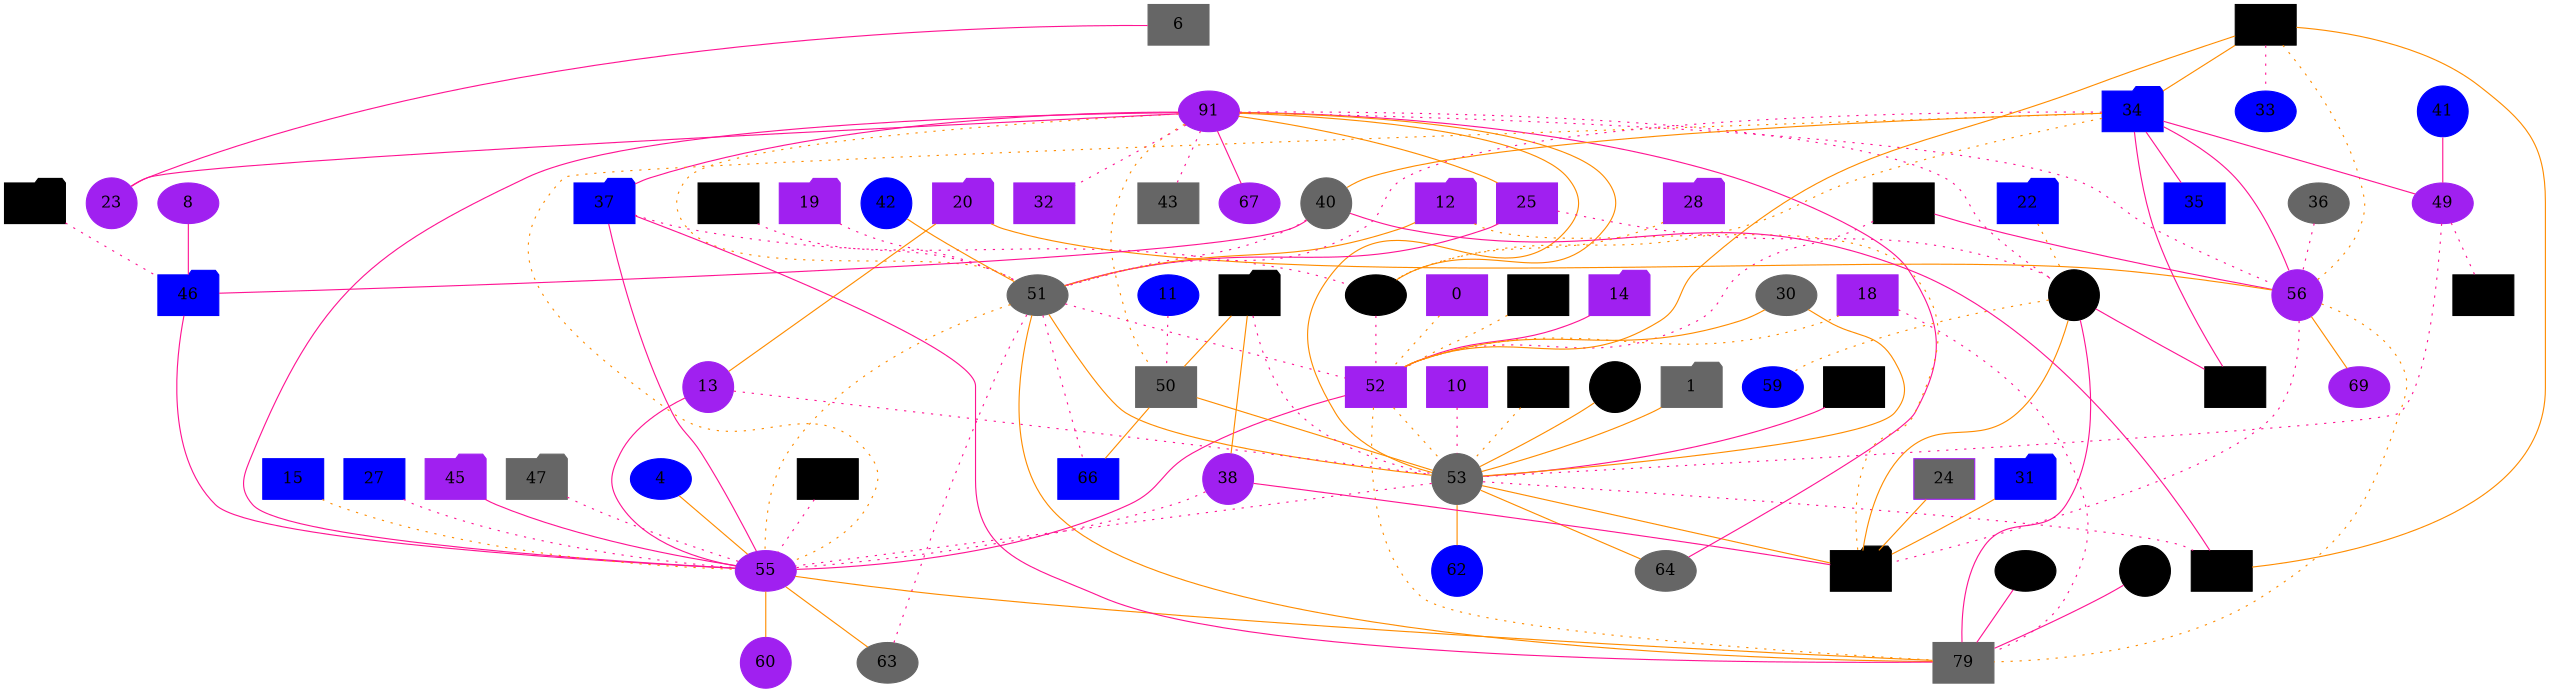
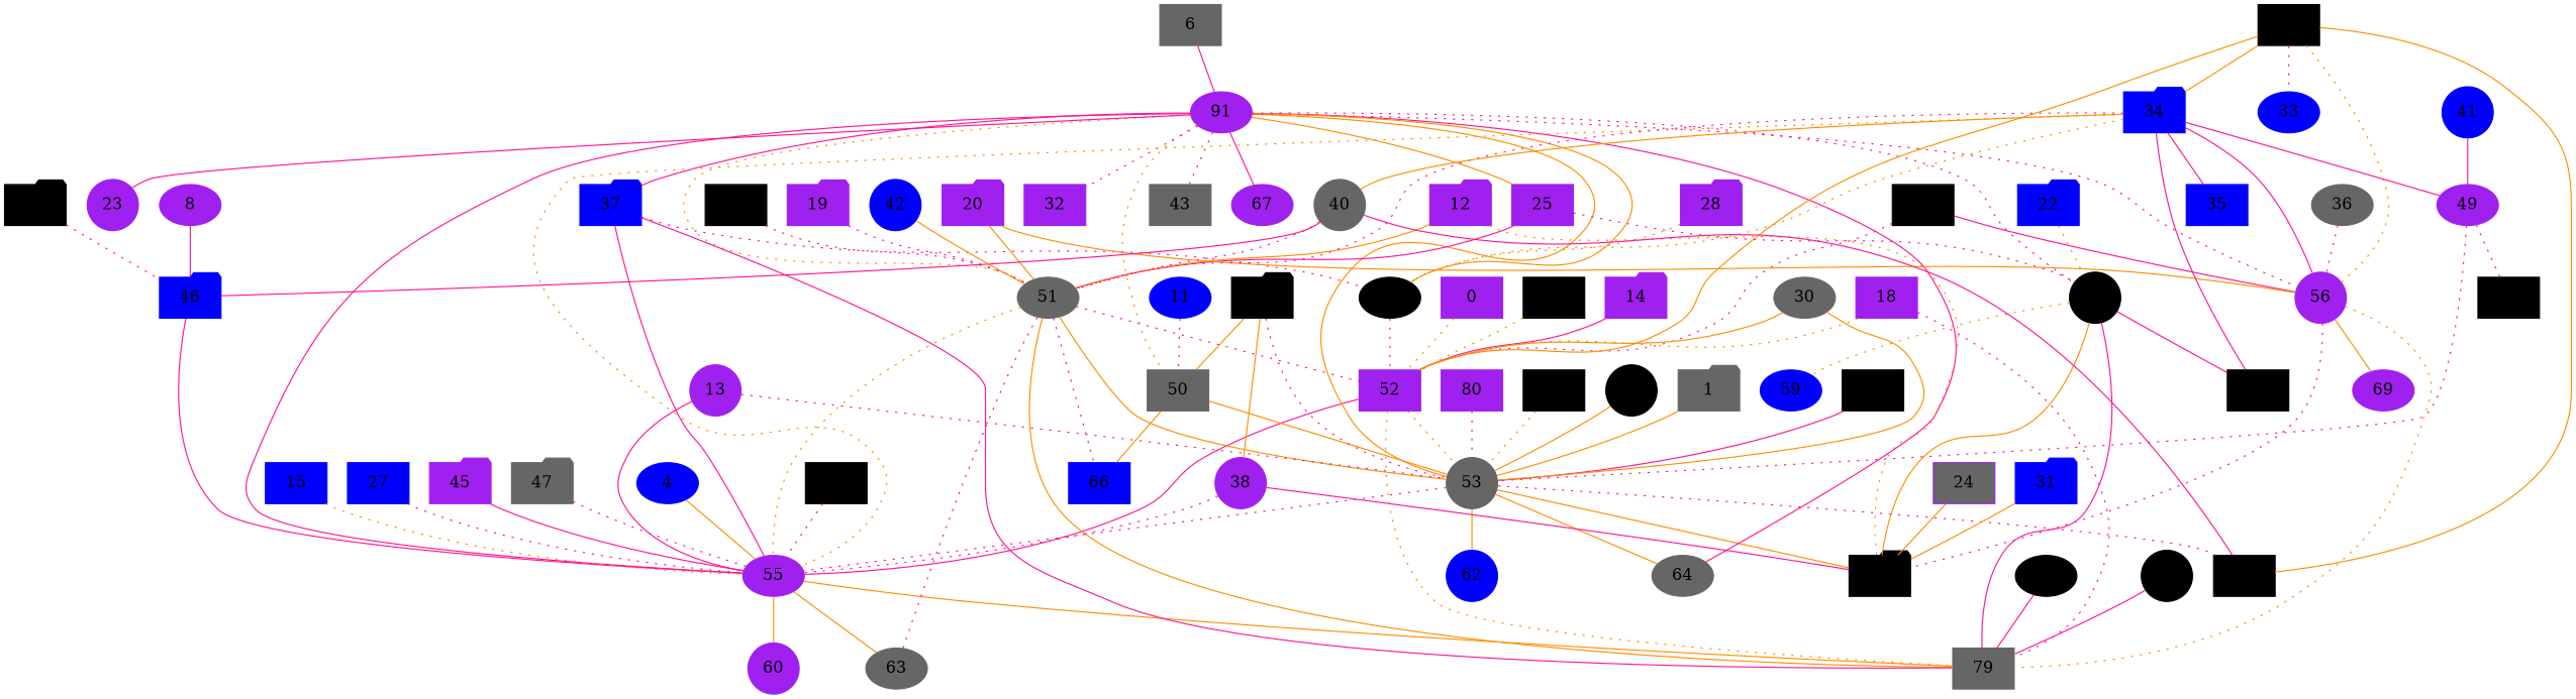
  graph {
    node [color=purple shape=box style=filled]
    edge [color=deeppink style=solid weight=1.0]
    1 [color=gray40 shape=folder]
    53 [color=gray40 shape=circle]
    55 [shape=ellipse]
    58 [color=black shape=folder]
    64 [color=gray40 shape=ellipse]
    68 [color=black]
    62 [color=blue shape=circle]
    2 [color=black]
    3 [color=black]
    52
    56 [shape=circle]
    n12 [color=gray40 label=79]
    69 [shape=ellipse]
    4 [color=blue shape=ellipse]
    63 [color=gray40 shape=ellipse]
    60 [shape=circle]
    n17 [label=0]
    6 [color=gray40]
    n19 [label=91 shape=ellipse]
    50 [color=gray40]
    51 [color=gray40 shape=ellipse]
    23 [shape=circle]
    25
    32
    37 [color=blue shape=folder]
    43 [color=gray40]
    48 [color=black shape=ellipse]
    54 [color=black shape=circle]
    67 [shape=ellipse]
    7 [color=black]
    8 [shape=ellipse]
    46 [color=blue shape=folder]
    9 [color=black]
-   10
+   10 [label=80]
    11 [color=blue shape=ellipse]
    66 [color=blue]
    12 [shape=folder]
    13 [shape=circle]
    14 [shape=folder]
    15 [color=blue]
    16 [color=black]
    17 [color=black]
    18
    19 [shape=folder]
    20 [shape=folder]
    65 [color=black]
    59 [color=blue shape=ellipse]
    22 [color=blue shape=folder]
    24 [fillcolor=gray40]
    26 [color=black]
    33 [color=blue shape=ellipse]
    34 [color=blue shape=folder]
    35 [color=blue]
    40 [color=gray40 shape=circle]
    49 [shape=ellipse]
    27 [color=blue]
    28 [shape=folder]
    29 [color=black shape=folder]
    38 [shape=circle]
    30 [color=gray40 shape=ellipse]
    31 [color=blue shape=folder]
    70 [color=black]
    36 [color=gray40 shape=ellipse]
    39 [color=black shape=folder]
    41 [color=blue shape=circle]
    42 [color=blue shape=circle]
    44 [color=black shape=circle]
    45 [shape=folder]
    47 [color=gray40 shape=folder]
    57 [color=black shape=ellipse]
    61 [color=black shape=circle]
    1 -- 53 [color=darkorange]
    53 -- 55 [style=dotted]
    53 -- 58 [color=darkorange weight=2.0]
    53 -- 64 [color=darkorange]
    53 -- 68 [style=dotted]
    53 -- 62 [color=darkorange]
    55 -- n12 [color=darkorange]
    55 -- 63 [color=darkorange]
    55 -- 60 [color=darkorange]
    2 -- 53
    3 -- 52 [style=dotted]
    3 -- 56
    52 -- 53 [color=darkorange style=dotted]
    52 -- 55 [weight=2.0]
    52 -- n12 [color=darkorange style=dotted]
    56 -- 58 [style=dotted]
    56 -- n12 [color=darkorange style=dotted]
    56 -- 69 [color=darkorange]
    4 -- 55 [color=darkorange]
    n17 -- 52 [color=darkorange style=dotted]
-   6 -- 23
+   6 -- n19
    n19 -- 53 [color=darkorange weight=2.0]
    n19 -- 55
    n19 -- 64
    n19 -- 56 [style=dotted]
    n19 -- 50 [color=darkorange style=dotted]
    n19 -- 51 [color=darkorange style=dotted]
    n19 -- 23
    n19 -- 25 [color=darkorange]
    n19 -- 32 [style=dotted]
    n19 -- 37
    n19 -- 43 [style=dotted]
    n19 -- 48 [color=darkorange]
    n19 -- 54 [style=dotted]
    n19 -- 67
    50 -- 53 [color=darkorange]
    50 -- 66 [color=darkorange]
    51 -- 53 [color=darkorange weight=2.0]
    51 -- 55 [color=darkorange style=dotted weight=2.0]
    51 -- 52 [style=dotted]
    51 -- n12 [color=darkorange]
    51 -- 63 [style=dotted]
    51 -- 66 [style=dotted]
    25 -- 51
    25 -- 54 [style=dotted]
    37 -- 55
    37 -- n12
    37 -- 48 [style=dotted]
    48 -- 52 [style=dotted]
    54 -- 58 [color=darkorange]
    54 -- n12
    54 -- 65
    54 -- 59 [color=darkorange style=dotted]
    7 -- 52 [color=darkorange style=dotted]
    8 -- 46
    46 -- 55
    9 -- 55 [style=dotted]
    10 -- 53 [style=dotted]
    11 -- 50 [style=dotted]
    12 -- 58 [color=darkorange style=dotted]
    12 -- 51 [color=darkorange]
    13 -- 53 [style=dotted]
    13 -- 55
    14 -- 52
    15 -- 55 [color=darkorange style=dotted]
    16 -- 53 [color=darkorange style=dotted]
    17 -- 51 [style=dotted]
    18 -- 52 [color=darkorange style=dotted]
    18 -- n12 [style=dotted]
    19 -- 51 [style=dotted]
    20 -- 56 [color=darkorange]
-   20 -- 13 [color=darkorange]
+   20 -- 51 [color=darkorange]
    22 -- 54 [color=darkorange style=dotted]
    24 -- 58 [color=darkorange]
    26 -- 68 [color=darkorange]
    26 -- 52 [color=darkorange]
    26 -- 56 [color=darkorange style=dotted]
    26 -- 33 [style=dotted]
    26 -- 34 [color=darkorange]
    34 -- 55 [color=darkorange style=dotted]
    34 -- 56
    34 -- 51 [style=dotted]
    34 -- 48 [color=darkorange style=dotted]
    34 -- 65
    34 -- 35
    34 -- 40 [color=darkorange]
    34 -- 49
    40 -- 68
    40 -- 51 [style=dotted]
    40 -- 46
    49 -- 53 [style=dotted]
    49 -- 70 [style=dotted]
    27 -- 55 [style=dotted]
    28 -- 48 [color=darkorange style=dotted]
    29 -- 53 [style=dotted weight=2.0]
    29 -- 50 [color=darkorange]
    29 -- 38 [color=darkorange]
    38 -- 55 [style=dotted]
    38 -- 58
    30 -- 53 [color=darkorange]
    30 -- 52 [color=darkorange]
    31 -- 58 [color=darkorange]
    36 -- 56 [style=dotted]
    39 -- 46 [style=dotted]
    41 -- 49
    42 -- 51 [color=darkorange]
    44 -- 53 [color=darkorange]
    45 -- 55
    47 -- 55 [style=dotted]
    57 -- n12
    61 -- n12
  }
